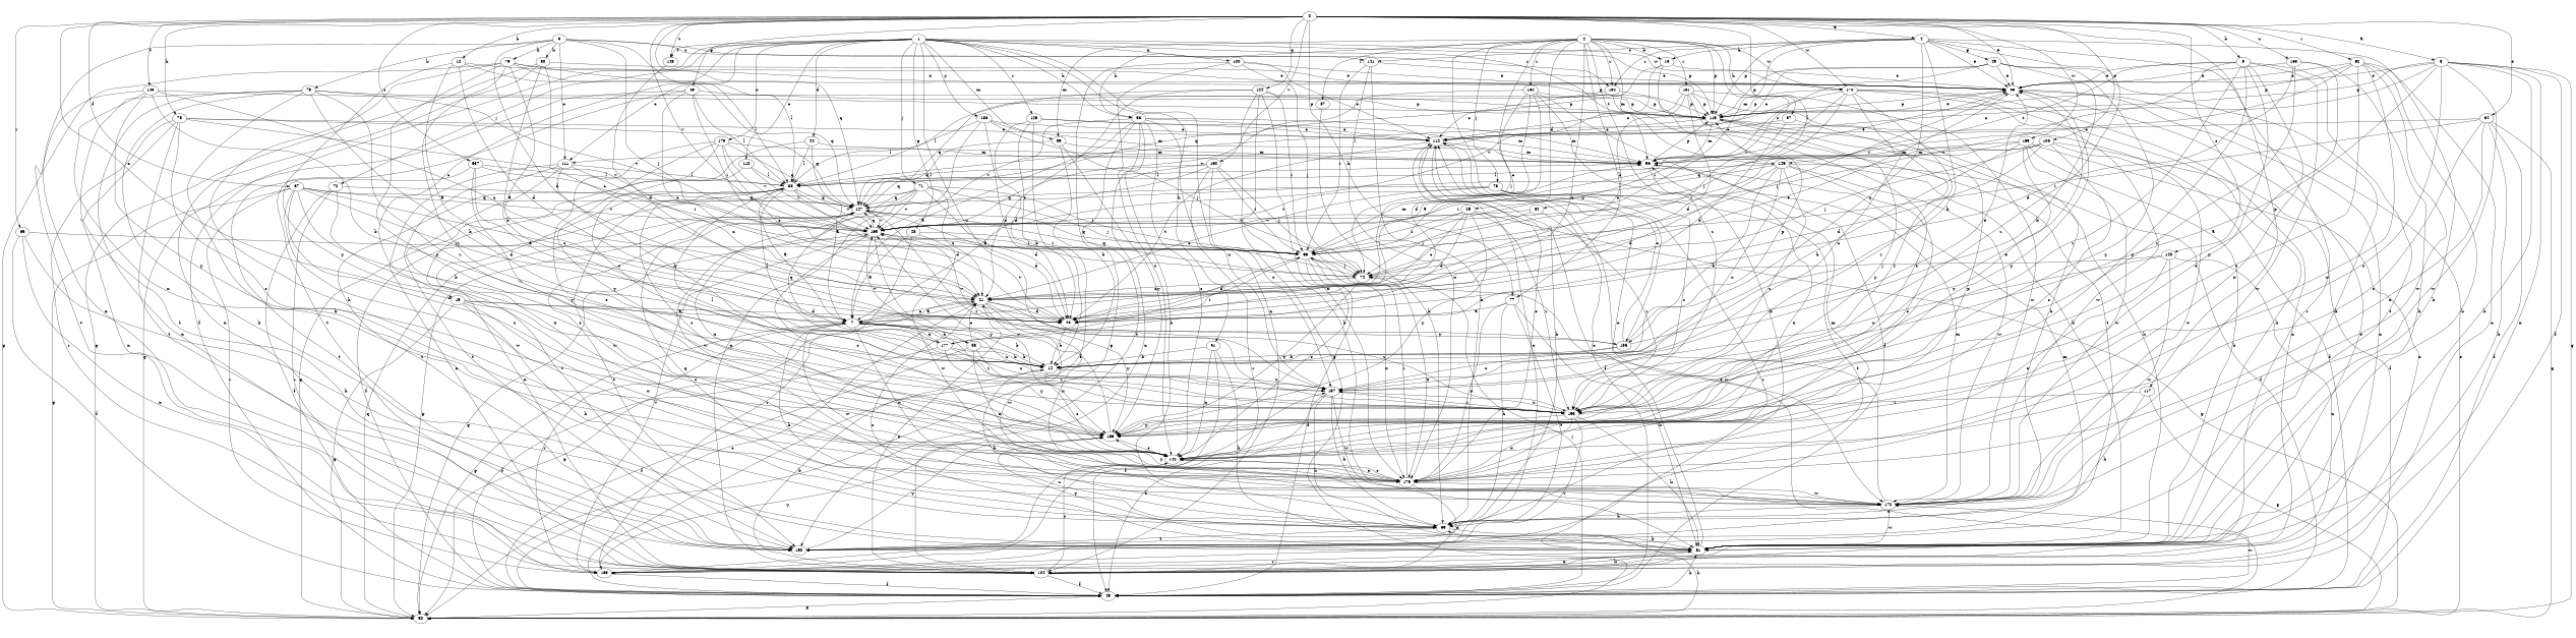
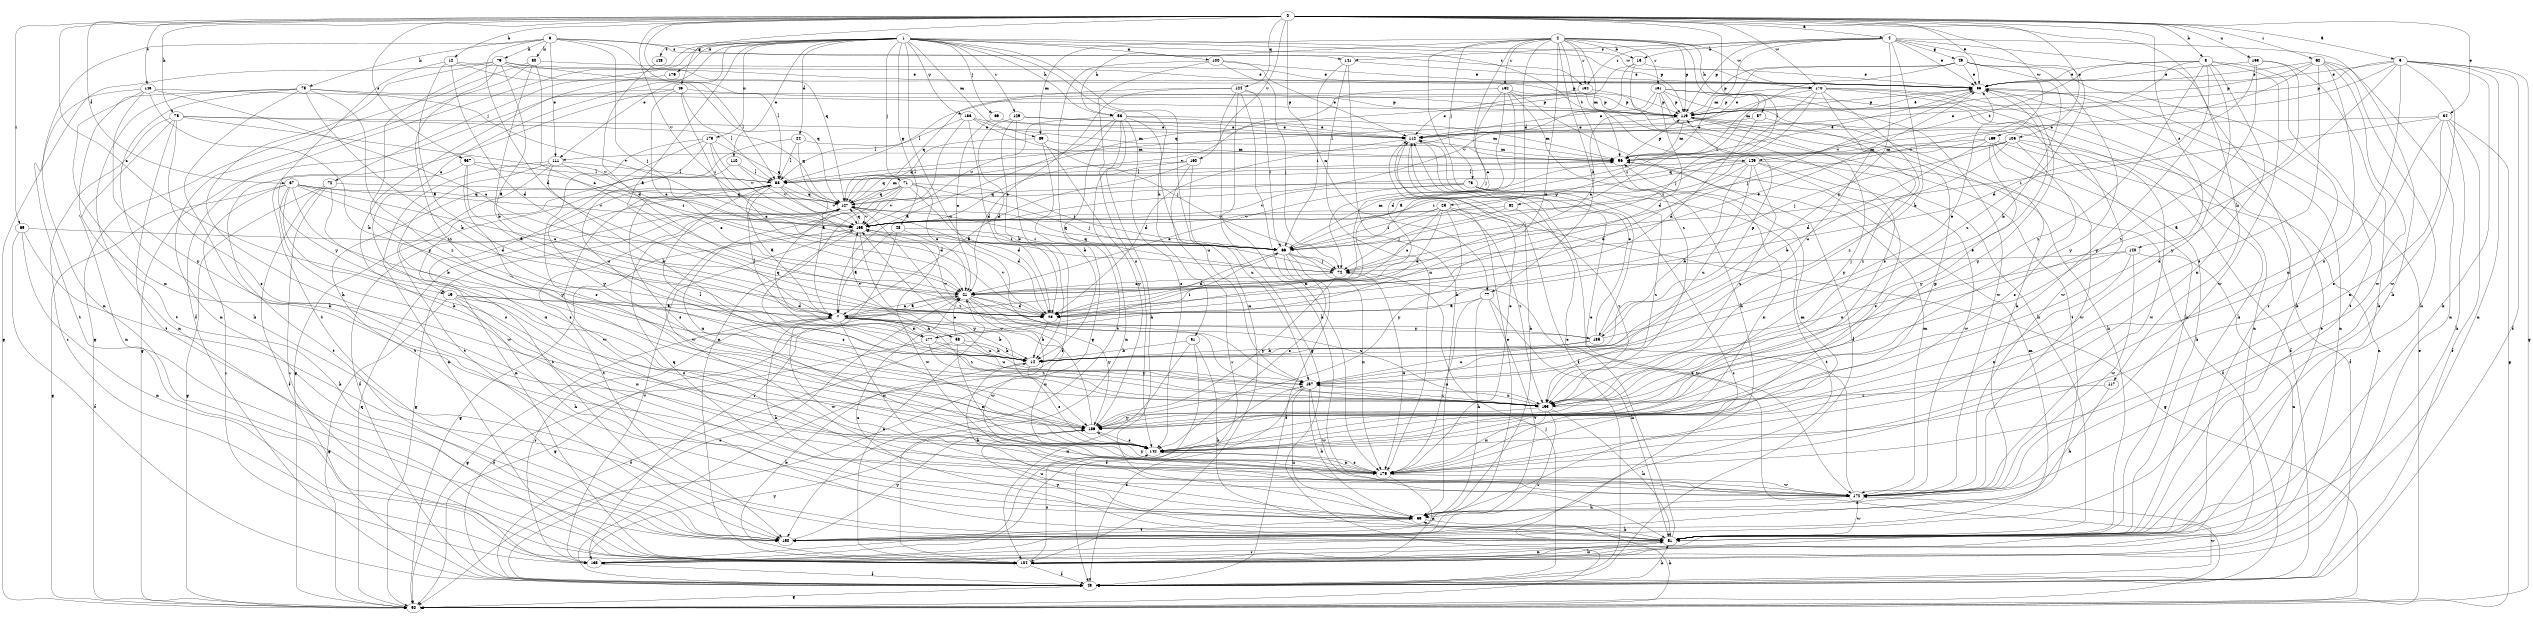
  strict digraph {
    0
    4
    5
    8
    12
    19
    34
    35
    37
    46
    62
    65
    75
    77
    82
    105
    117
    124
    127
    n20 [label=537]
    140
    143
    148
    153
    160
    165
    169
    170
    119
    13
    96
    134
    185
    193
    141
    14
    49
    81
    135
    43
    104
    111
    157
    50
    142
    172
    149
    179
    150
    186
    7
    28
    59
    66
    112
    74
    21
    88
    1
    24
    48
    51
    53
+   69
    71
    72
    89
    100
    110
    129
    173
+   176
    183
    177
    58
    2
    25
    57
    73
-   87
    131
    132
    3
    78
    79
    80
    0 -> 4 [label=a]
    0 -> 5 [label=a]
    0 -> 8 [label=b]
    0 -> 12 [label=b]
    0 -> 19 [label=c]
    0 -> 34 [label=e]
    0 -> 35 [label=e]
    0 -> 37 [label=f]
    0 -> 46 [label=g]
    0 -> 62 [label=i]
    0 -> 65 [label=i]
    0 -> 75 [label=k]
-   0 -> 77 [label=k]
+   0 -> 77 [label=n]
    0 -> 82 [label=l]
    0 -> 105 [label=o]
-   0 -> 117 [label=p]
+   0 -> 117 [label=k]
    0 -> 124 [label=q]
    0 -> 127 [label=q]
    0 -> n20 [label=s]
    0 -> 140 [label=s]
    0 -> 143 [label=t]
-   0 -> 148 [label=t]
    0 -> 153 [label=u]
    0 -> 160 [label=v]
    0 -> 165 [label=v]
    0 -> 169 [label=w]
    0 -> 170 [label=w]
    4 -> 35 [label=e]
    4 -> 119 [label=p]
    4 -> 13 [label=b]
    4 -> 96 [label=m]
    4 -> 134 [label=r]
    4 -> 185 [label=y]
    4 -> 193 [label=z]
    4 -> 141 [label=s]
    4 -> 14 [label=b]
    4 -> 49 [label=g]
    4 -> 81 [label=k]
    4 -> 135 [label=r]
    5 -> 35 [label=e]
    5 -> 119 [label=p]
    5 -> 81 [label=k]
    5 -> 43 [label=f]
    5 -> 104 [label=n]
    5 -> 111 [label=o]
    5 -> 157 [label=a]
    5 -> 50 [label=g]
    5 -> 142 [label=s]
    5 -> 172 [label=w]
    8 -> 35 [label=e]
    8 -> 165 [label=v]
    8 -> 193 [label=z]
    8 -> 142 [label=s]
    8 -> 172 [label=w]
    8 -> 149 [label=t]
    8 -> 179 [label=x]
    8 -> 150 [label=t]
    8 -> 186 [label=y]
    12 -> 35 [label=e]
    12 -> 127 [label=q]
    12 -> 186 [label=y]
    12 -> 7 [label=a]
    12 -> 28 [label=d]
    19 -> 50 [label=g]
    19 -> 142 [label=s]
    19 -> 179 [label=x]
    19 -> 7 [label=a]
    19 -> 28 [label=d]
    19 -> 59 [label=h]
    34 -> 81 [label=k]
    34 -> 43 [label=f]
    34 -> 50 [label=g]
    34 -> 142 [label=s]
    34 -> 179 [label=x]
    34 -> 66 [label=i]
    34 -> 112 [label=o]
    35 -> 119 [label=p]
    35 -> 104 [label=n]
    35 -> 186 [label=y]
    35 -> 74 [label=j]
    37 -> 127 [label=q]
    37 -> 165 [label=v]
    37 -> 14 [label=b]
    37 -> 135 [label=r]
    37 -> 50 [label=g]
    37 -> 142 [label=s]
    37 -> 172 [label=w]
    37 -> 28 [label=d]
    37 -> 21 [label=c]
    46 -> 119 [label=p]
    46 -> 50 [label=g]
    46 -> 150 [label=t]
    46 -> 66 [label=i]
    46 -> 21 [label=c]
    46 -> 88 [label=l]
    62 -> 35 [label=e]
    62 -> 165 [label=v]
    62 -> 119 [label=p]
    62 -> 81 [label=k]
    62 -> 104 [label=n]
    62 -> 142 [label=s]
    62 -> 172 [label=w]
    62 -> 179 [label=x]
    65 -> 81 [label=k]
    65 -> 43 [label=f]
    65 -> 104 [label=n]
    65 -> 66 [label=i]
    75 -> 127 [label=q]
    75 -> 165 [label=v]
    75 -> 135 [label=r]
    75 -> 104 [label=n]
    75 -> 142 [label=s]
    75 -> 150 [label=t]
    75 -> 112 [label=o]
    77 -> 81 [label=k]
    77 -> 179 [label=x]
    77 -> 150 [label=t]
    77 -> 7 [label=a]
    77 -> 59 [label=h]
    82 -> 165 [label=v]
    82 -> 193 [label=z]
    82 -> 74 [label=j]
    105 -> 127 [label=q]
    105 -> 96 [label=m]
    105 -> 104 [label=n]
    105 -> 142 [label=s]
    105 -> 172 [label=w]
    105 -> 28 [label=d]
    105 -> 74 [label=j]
    117 -> 193 [label=z]
-   117 -> 50 [label=g]
+   72 -> 50 [label=g]
    117 -> 59 [label=h]
    124 -> 127 [label=q]
    124 -> 119 [label=p]
    124 -> 81 [label=k]
    124 -> 50 [label=g]
    124 -> 179 [label=x]
    124 -> 66 [label=i]
    124 -> 21 [label=c]
    127 -> 165 [label=v]
-   173 -> 96 [label=m]
+   127 -> 96 [label=m]
    127 -> 193 [label=z]
    127 -> 50 [label=g]
    127 -> 150 [label=t]
    127 -> 28 [label=d]
    n20 -> 150 [label=t]
    n20 -> 186 [label=y]
    n20 -> 7 [label=a]
    n20 -> 66 [label=i]
    n20 -> 88 [label=l]
    140 -> 104 [label=n]
    140 -> 157 [label=u]
    140 -> 172 [label=w]
    140 -> 179 [label=x]
    140 -> 74 [label=j]
    143 -> 119 [label=p]
    143 -> 14 [label=b]
    143 -> 179 [label=x]
    143 -> 150 [label=t]
    143 -> 186 [label=y]
    143 -> 21 [label=c]
    148 -> 28 [label=d]
    153 -> 35 [label=e]
    153 -> 193 [label=z]
    153 -> 81 [label=k]
    153 -> 186 [label=y]
    153 -> 28 [label=d]
    160 -> 127 [label=q]
    160 -> 135 [label=r]
    160 -> 157 [label=u]
    160 -> 7 [label=a]
-   160 -> 66 [label=i]
-   160 -> 74 [label=j]
    160 -> 88 [label=l]
    165 -> 127 [label=q]
    165 -> 50 [label=g]
    165 -> 142 [label=s]
    165 -> 186 [label=y]
    165 -> 66 [label=i]
    169 -> 96 [label=m]
    169 -> 14 [label=b]
    169 -> 81 [label=k]
    169 -> 43 [label=f]
    169 -> 172 [label=w]
    169 -> 186 [label=y]
    169 -> 66 [label=i]
    170 -> 119 [label=p]
    170 -> 193 [label=z]
    170 -> 81 [label=k]
    170 -> 104 [label=n]
    170 -> 157 [label=u]
    170 -> 172 [label=w]
    170 -> 66 [label=i]
    170 -> 74 [label=j]
    170 -> 88 [label=l]
    119 -> 35 [label=e]
    119 -> 96 [label=m]
    119 -> 81 [label=k]
    119 -> 43 [label=f]
    119 -> 186 [label=y]
    119 -> 112 [label=o]
    13 -> 35 [label=e]
    13 -> 127 [label=q]
    13 -> 165 [label=v]
    13 -> 142 [label=s]
    96 -> 35 [label=e]
    96 -> 119 [label=p]
    96 -> 179 [label=x]
    96 -> 88 [label=l]
    134 -> 119 [label=p]
    134 -> 81 [label=k]
    134 -> 112 [label=o]
    134 -> 88 [label=l]
    185 -> 35 [label=e]
    185 -> 165 [label=v]
    185 -> 119 [label=p]
    185 -> 14 [label=b]
    185 -> 157 [label=u]
    185 -> 112 [label=o]
    193 -> 35 [label=e]
    193 -> 81 [label=k]
    193 -> 135 [label=r]
    193 -> 157 [label=u]
    193 -> 179 [label=x]
    193 -> 186 [label=y]
    193 -> 88 [label=l]
    141 -> 35 [label=e]
    141 -> 179 [label=x]
    141 -> 59 [label=h]
    141 -> 66 [label=i]
-   14 -> 157 [label=u]
    14 -> 142 [label=s]
    14 -> 59 [label=h]
    49 -> 35 [label=e]
    49 -> 119 [label=p]
-   49 -> 96 [label=s]
+   49 -> 96 [label=m]
    49 -> 14 [label=b]
    49 -> 81 [label=k]
    49 -> 186 [label=y]
    49 -> 112 [label=o]
    81 -> 135 [label=r]
    81 -> 104 [label=n]
    81 -> 172 [label=w]
    81 -> 186 [label=y]
    81 -> 112 [label=o]
    81 -> 21 [label=c]
    135 -> 35 [label=e]
    135 -> 165 [label=v]
    135 -> 43 [label=f]
    135 -> 157 [label=u]
    135 -> 186 [label=y]
    43 -> 81 [label=k]
    43 -> 50 [label=g]
    43 -> 172 [label=w]
    43 -> 74 [label=j]
    43 -> 21 [label=c]
    104 -> 14 [label=b]
    104 -> 81 [label=k]
    104 -> 43 [label=f]
    104 -> 142 [label=s]
    104 -> 21 [label=c]
    111 -> 14 [label=b]
    111 -> 104 [label=n]
    111 -> 179 [label=x]
    111 -> 150 [label=t]
    111 -> 21 [label=c]
    111 -> 88 [label=l]
    157 -> 193 [label=z]
    157 -> 81 [label=k]
    157 -> 43 [label=f]
    157 -> 172 [label=w]
    157 -> 59 [label=h]
    50 -> 35 [label=e]
    50 -> 127 [label=q]
    50 -> 59 [label=h]
    50 -> 112 [label=o]
    142 -> 119 [label=p]
    142 -> 179 [label=x]
    172 -> 96 [label=m]
    172 -> 59 [label=h]
    172 -> 112 [label=o]
    149 -> 193 [label=z]
    149 -> 14 [label=b]
    149 -> 43 [label=f]
    149 -> 157 [label=u]
    149 -> 142 [label=s]
    149 -> 172 [label=w]
    149 -> 28 [label=d]
    149 -> 66 [label=i]
    149 -> 88 [label=l]
    179 -> 96 [label=m]
    179 -> 104 [label=n]
    179 -> 142 [label=s]
    179 -> 172 [label=w]
    179 -> 186 [label=y]
-   179 -> 66 [label=i]
    179 -> 112 [label=o]
    150 -> 96 [label=m]
    150 -> 186 [label=y]
    150 -> 112 [label=o]
    186 -> 165 [label=v]
    186 -> 142 [label=s]
    7 -> 185 [label=y]
    7 -> 193 [label=z]
    7 -> 14 [label=b]
    7 -> 135 [label=r]
    7 -> 157 [label=u]
    7 -> 50 [label=g]
    7 -> 172 [label=w]
    7 -> 179 [label=x]
    7 -> 59 [label=h]
    7 -> 21 [label=c]
    7 -> 177 [label=x]
    7 -> 58 [label=h]
    28 -> 165 [label=v]
    28 -> 14 [label=b]
    59 -> 127 [label=q]
    59 -> 81 [label=k]
    59 -> 150 [label=t]
    66 -> 127 [label=q]
    66 -> 96 [label=m]
    66 -> 43 [label=f]
    66 -> 142 [label=s]
    66 -> 172 [label=w]
    66 -> 179 [label=x]
    66 -> 28 [label=d]
    66 -> 74 [label=j]
    112 -> 96 [label=m]
    112 -> 43 [label=f]
-   112 -> 28 [label=t]
+   112 -> 28 [label=d]
    112 -> 59 [label=h]
    74 -> 127 [label=q]
    74 -> 179 [label=x]
    74 -> 186 [label=y]
    74 -> 21 [label=c]
    21 -> 35 [label=e]
    21 -> 193 [label=z]
    21 -> 50 [label=g]
    21 -> 172 [label=w]
    21 -> 179 [label=x]
    21 -> 186 [label=y]
    21 -> 7 [label=a]
    21 -> 28 [label=d]
    88 -> 127 [label=q]
    88 -> 165 [label=v]
    88 -> 104 [label=n]
    88 -> 142 [label=s]
    88 -> 172 [label=w]
    88 -> 150 [label=t]
    88 -> 7 [label=a]
    88 -> 28 [label=d]
    1 -> 19 [label=c]
    1 -> 148 [label=t]
    1 -> 170 [label=w]
    1 -> 119 [label=p]
    1 -> 43 [label=f]
    1 -> 104 [label=n]
    1 -> 111 [label=o]
    1 -> 157 [label=u]
    1 -> 149 [label=t]
+   1 -> 7 [label=a]
    1 -> 24 [label=d]
    1 -> 48 [label=g]
    1 -> 51 [label=h]
    1 -> 53 [label=h]
+   1 -> 69 [label=j]
    1 -> 71 [label=j]
    1 -> 72 [label=j]
    1 -> 89 [label=m]
    1 -> 100 [label=n]
    1 -> 110 [label=o]
    1 -> 129 [label=r]
    1 -> 173 [label=x]
+   1 -> 176 [label=x]
    1 -> 183 [label=y]
    24 -> 96 [label=m]
    24 -> 50 [label=g]
    24 -> 7 [label=a]
    24 -> 88 [label=l]
    48 -> 135 [label=r]
    48 -> 172 [label=w]
    48 -> 7 [label=a]
    48 -> 66 [label=i]
    51 -> 14 [label=b]
    51 -> 81 [label=k]
    51 -> 43 [label=f]
-   51 -> 142 [label=n]
+   51 -> 104 [label=n]
    53 -> 165 [label=v]
    53 -> 96 [label=m]
    53 -> 104 [label=n]
    53 -> 157 [label=u]
    53 -> 142 [label=s]
    53 -> 150 [label=t]
    53 -> 7 [label=a]
    53 -> 59 [label=h]
    53 -> 112 [label=o]
+   69 -> 112 [label=o]
+   69 -> 21 [label=c]
    71 -> 127 [label=q]
    71 -> 165 [label=v]
    71 -> 43 [label=f]
    71 -> 172 [label=w]
    71 -> 179 [label=x]
    71 -> 28 [label=d]
    71 -> 66 [label=i]
    71 -> 74 [label=j]
    71 -> 21 [label=c]
    72 -> 127 [label=q]
    72 -> 135 [label=r]
    72 -> 43 [label=f]
    72 -> 142 [label=s]
    89 -> 127 [label=q]
    89 -> 96 [label=m]
    89 -> 14 [label=b]
    89 -> 186 [label=y]
    100 -> 35 [label=e]
    100 -> 50 [label=g]
    100 -> 142 [label=s]
    100 -> 112 [label=o]
    100 -> 74 [label=j]
    110 -> 165 [label=v]
    110 -> 150 [label=t]
    110 -> 88 [label=l]
    129 -> 96 [label=m]
    129 -> 14 [label=b]
    129 -> 43 [label=f]
    129 -> 28 [label=d]
    129 -> 112 [label=o]
    173 -> 127 [label=q]
    173 -> 165 [label=v]
    173 -> 157 [label=u]
    173 -> 142 [label=s]
    173 -> 186 [label=y]
    173 -> 21 [label=c]
+   176 -> 81 [label=k]
    183 -> 96 [label=m]
    183 -> 104 [label=n]
    183 -> 28 [label=d]
    183 -> 112 [label=o]
    183 -> 74 [label=j]
    183 -> 88 [label=l]
    177 -> 127 [label=q]
    177 -> 193 [label=z]
    177 -> 14 [label=b]
    177 -> 43 [label=f]
    177 -> 157 [label=u]
    177 -> 66 [label=i]
    177 -> 88 [label=l]
    58 -> 165 [label=v]
    58 -> 14 [label=b]
    58 -> 43 [label=f]
    58 -> 179 [label=x]
-   58 -> 186 [label=y]
+   58 -> 193 [label=y]
    58 -> 21 [label=c]
    2 -> 77 [label=k]
    2 -> 170 [label=w]
    2 -> 119 [label=p]
    2 -> 13 [label=b]
    2 -> 96 [label=m]
    2 -> 134 [label=r]
    2 -> 185 [label=y]
    2 -> 193 [label=z]
    2 -> 66 [label=i]
    2 -> 21 [label=c]
    2 -> 53 [label=h]
    2 -> 89 [label=m]
    2 -> 177 [label=x]
    2 -> 25 [label=d]
    2 -> 57 [label=h]
    2 -> 73 [label=j]
-   2 -> 87 [label=l]
    2 -> 131 [label=r]
    2 -> 132 [label=r]
    25 -> 165 [label=v]
    25 -> 193 [label=z]
    25 -> 50 [label=g]
    25 -> 186 [label=y]
    25 -> 28 [label=d]
    25 -> 66 [label=i]
    25 -> 21 [label=c]
    57 -> 193 [label=z]
    57 -> 28 [label=d]
    57 -> 112 [label=o]
    73 -> 127 [label=q]
    73 -> 165 [label=v]
    73 -> 193 [label=z]
    73 -> 135 [label=r]
    73 -> 150 [label=t]
    73 -> 21 [label=c]
-   87 -> 59 [label=h]
    131 -> 119 [label=p]
+   131 -> 81 [label=k]
    131 -> 172 [label=w]
    131 -> 150 [label=t]
    131 -> 28 [label=d]
    131 -> 59 [label=h]
    131 -> 112 [label=o]
    131 -> 21 [label=c]
    132 -> 165 [label=v]
    132 -> 119 [label=p]
    132 -> 43 [label=f]
    132 -> 7 [label=a]
    132 -> 28 [label=d]
    132 -> 59 [label=h]
    132 -> 74 [label=j]
    3 -> 134 [label=r]
    3 -> 141 [label=s]
    3 -> 104 [label=n]
    3 -> 111 [label=o]
    3 -> 28 [label=d]
    3 -> 74 [label=j]
    3 -> 88 [label=l]
    3 -> 78 [label=k]
    3 -> 79 [label=k]
    3 -> 80 [label=k]
    78 -> 165 [label=v]
    78 -> 119 [label=p]
    78 -> 193 [label=z]
    78 -> 14 [label=b]
    78 -> 81 [label=k]
    78 -> 104 [label=n]
    78 -> 150 [label=t]
    78 -> 59 [label=h]
    79 -> 35 [label=e]
    79 -> 119 [label=p]
    79 -> 193 [label=z]
    79 -> 50 [label=g]
    79 -> 186 [label=y]
    79 -> 7 [label=a]
    79 -> 59 [label=h]
    79 -> 88 [label=l]
    80 -> 35 [label=e]
    80 -> 14 [label=b]
    80 -> 104 [label=n]
    80 -> 50 [label=g]
    80 -> 21 [label=c]
  }
